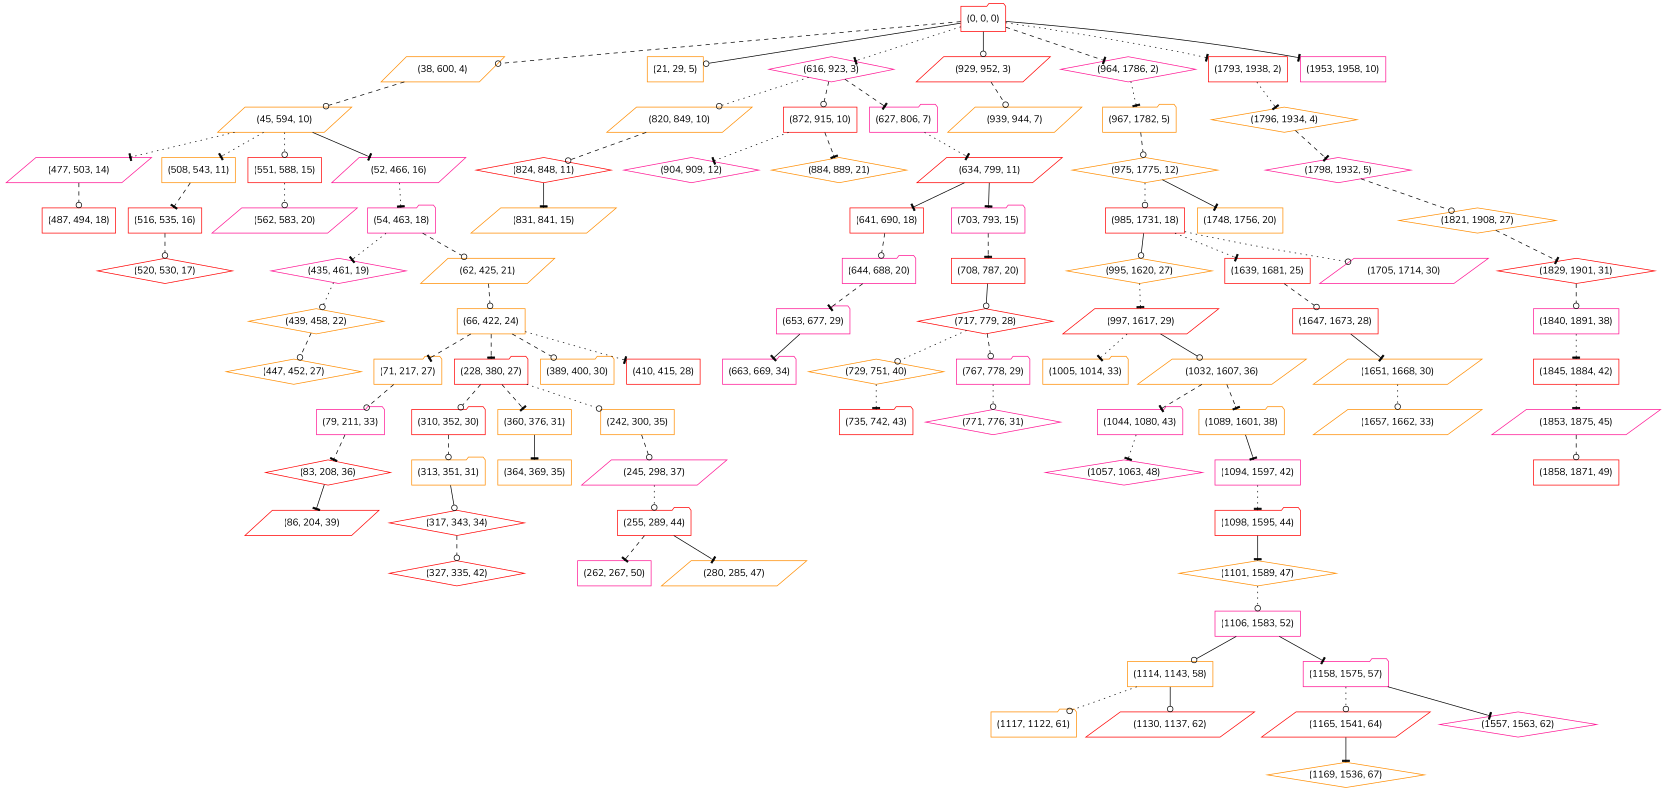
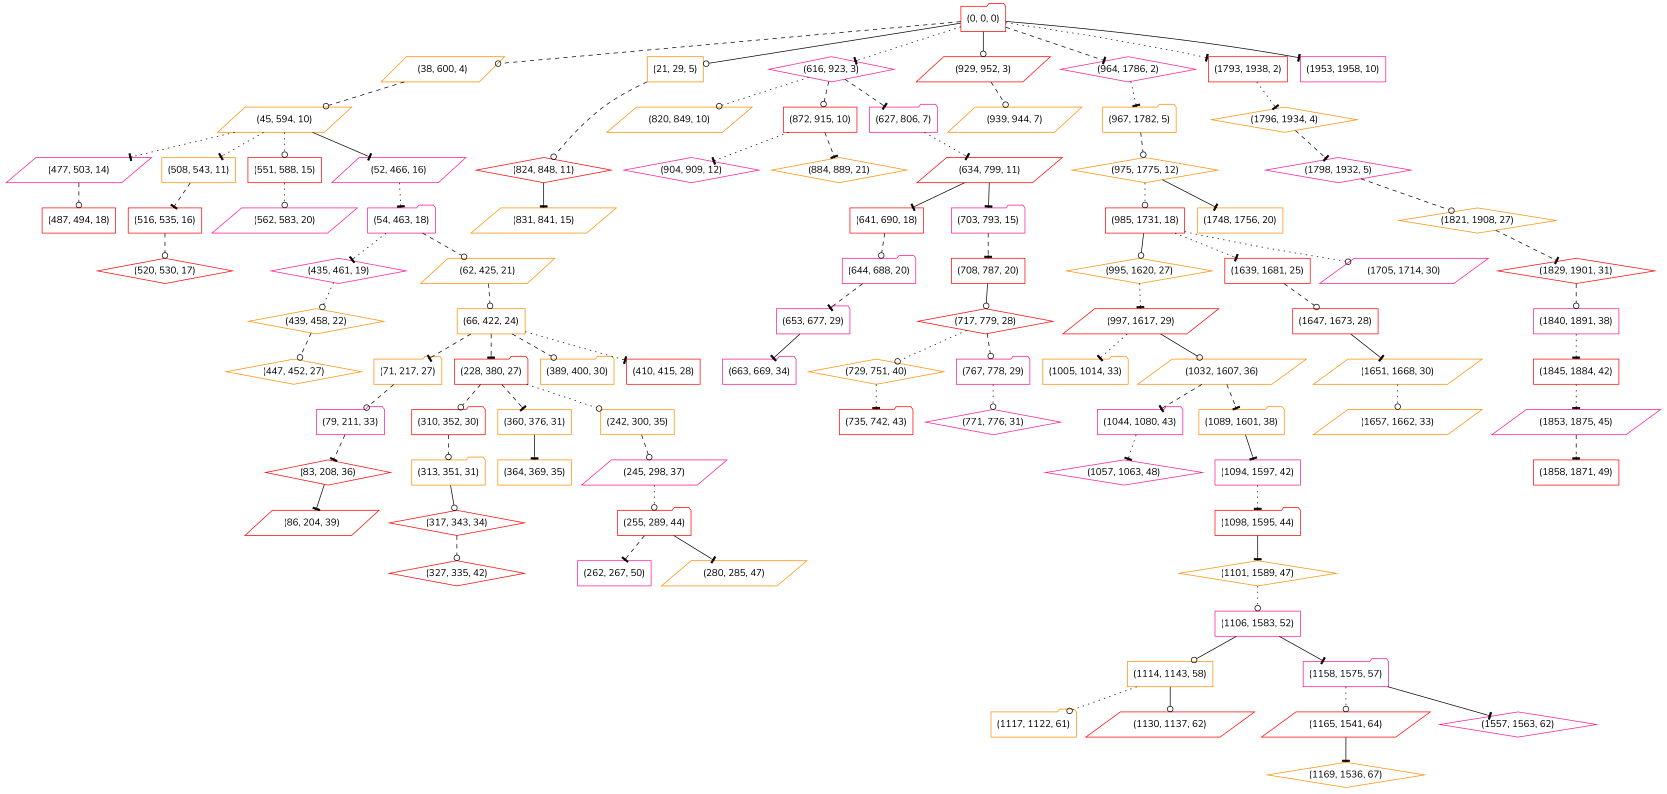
  digraph {
    fontname=Nunito
    node [color=darkorange fontname=Nunito shape=box]
    edge [arrowhead=tee fontname=Nunito style=dashed]
    "(0, 0, 0)" [color=red shape=folder]
    "(21, 29, 5)"
    "(38, 600, 4)" [shape=parallelogram]
    "(616, 923, 3)" [color=deeppink shape=diamond]
    "(929, 952, 3)" [color=red shape=parallelogram]
    "(964, 1786, 2)" [color=deeppink shape=diamond]
    "(1793, 1938, 2)" [color=red]
    "(1953, 1958, 10)" [color=deeppink]
    "(45, 594, 10)" [shape=parallelogram]
    "(627, 806, 7)" [color=deeppink shape=folder]
    "(820, 849, 10)" [shape=parallelogram]
    "(872, 915, 10)" [color=red]
    "(939, 944, 7)" [shape=parallelogram]
    "(967, 1782, 5)" [shape=folder]
    "(1796, 1934, 4)" [shape=diamond]
    "(52, 466, 16)" [color=deeppink shape=parallelogram]
    "(477, 503, 14)" [color=deeppink shape=parallelogram]
    "(508, 543, 11)"
    "(551, 588, 15)" [color=red]
    "(54, 463, 18)" [color=deeppink shape=folder]
    "(487, 494, 18)" [color=red]
    "(516, 535, 16)" [color=red]
    "(562, 583, 20)" [color=deeppink shape=parallelogram]
    "(62, 425, 21)" [shape=parallelogram]
    "(435, 461, 19)" [color=deeppink shape=diamond]
    "(66, 422, 24)"
    "(439, 458, 22)" [shape=diamond]
    "(71, 217, 27)" [shape=folder]
    "(228, 380, 27)" [color=red shape=folder]
    "(389, 400, 30)" [shape=folder]
    "(410, 415, 28)" [color=red]
    "(79, 211, 33)" [color=deeppink shape=folder]
    "(242, 300, 35)"
    "(310, 352, 30)" [color=red shape=folder]
    "(360, 376, 31)"
    "(83, 208, 36)" [color=red shape=diamond]
    "(86, 204, 39)" [color=red shape=parallelogram]
    "(245, 298, 37)" [color=deeppink shape=parallelogram]
    "(313, 351, 31)" [shape=folder]
    "(364, 369, 35)"
    "(255, 289, 44)" [color=red shape=folder]
    "(262, 267, 50)" [color=deeppink]
    "(280, 285, 47)" [shape=parallelogram]
    "(317, 343, 34)" [color=red shape=diamond]
    "(327, 335, 42)" [color=red shape=diamond]
    "(447, 452, 27)" [shape=diamond]
    "(520, 530, 17)" [color=red shape=diamond]
    "(634, 799, 11)" [color=red shape=parallelogram]
    "(824, 848, 11)" [color=red shape=diamond]
    "(884, 889, 21)" [shape=diamond]
    "(904, 909, 12)" [color=deeppink shape=diamond]
    "(641, 690, 18)" [color=red]
    "(703, 793, 15)" [color=deeppink shape=folder]
    "(644, 688, 20)" [color=deeppink shape=folder]
    "(708, 787, 20)" [color=red]
    "(653, 677, 29)" [color=deeppink shape=folder]
    "(663, 669, 34)" [color=deeppink shape=folder]
    "(717, 779, 28)" [color=red shape=diamond]
    "(729, 751, 40)" [shape=diamond]
    "(767, 778, 29)" [color=deeppink shape=folder]
    "(735, 742, 43)" [color=red shape=folder]
    "(771, 776, 31)" [color=deeppink shape=diamond]
    "(831, 841, 15)" [shape=parallelogram]
    "(975, 1775, 12)" [shape=diamond]
    "(985, 1731, 18)" [color=red]
    "(1748, 1756, 20)"
    "(995, 1620, 27)" [shape=diamond]
    "(1639, 1681, 25)" [color=red]
    "(1705, 1714, 30)" [color=deeppink shape=parallelogram]
    "(997, 1617, 29)" [color=red shape=parallelogram]
    "(1647, 1673, 28)" [color=red]
    "(1005, 1014, 33)" [shape=folder]
    "(1032, 1607, 36)" [shape=parallelogram]
    "(1044, 1080, 43)" [color=deeppink shape=folder]
    "(1089, 1601, 38)" [shape=folder]
    "(1057, 1063, 48)" [color=deeppink shape=diamond]
    "(1094, 1597, 42)" [color=deeppink]
    "(1098, 1595, 44)" [color=red shape=folder]
    "(1101, 1589, 47)" [shape=diamond]
    "(1106, 1583, 52)" [color=deeppink]
    "(1114, 1143, 58)"
    "(1158, 1575, 57)" [color=deeppink shape=folder]
    "(1117, 1122, 61)" [shape=folder]
    "(1130, 1137, 62)" [color=red shape=parallelogram]
    "(1165, 1541, 64)" [color=red shape=parallelogram]
    "(1557, 1563, 62)" [color=deeppink shape=diamond]
    "(1169, 1536, 67)" [shape=diamond]
    "(1651, 1668, 30)" [shape=parallelogram]
    "(1657, 1662, 33)" [shape=parallelogram]
    "(1798, 1932, 5)" [color=deeppink shape=diamond]
    "(1821, 1908, 27)" [shape=diamond]
    "(1829, 1901, 31)" [color=red shape=diamond]
    "(1840, 1891, 38)" [color=deeppink]
    "(1845, 1884, 42)" [color=red]
    "(1853, 1875, 45)" [color=deeppink shape=parallelogram]
    "(1858, 1871, 49)" [color=red]
    "(0, 0, 0)" -> "(21, 29, 5)" [arrowhead=odot style=solid]
    "(0, 0, 0)" -> "(38, 600, 4)" [arrowhead=odot]
    "(0, 0, 0)" -> "(616, 923, 3)" [style=dotted]
    "(0, 0, 0)" -> "(929, 952, 3)" [arrowhead=odot style=solid]
    "(0, 0, 0)" -> "(964, 1786, 2)"
    "(0, 0, 0)" -> "(1793, 1938, 2)" [style=dotted]
    "(0, 0, 0)" -> "(1953, 1958, 10)" [style=solid]
    "(38, 600, 4)" -> "(45, 594, 10)" [arrowhead=odot]
    "(616, 923, 3)" -> "(627, 806, 7)"
    "(616, 923, 3)" -> "(820, 849, 10)" [arrowhead=odot style=dotted]
    "(616, 923, 3)" -> "(872, 915, 10)" [arrowhead=odot]
    "(929, 952, 3)" -> "(939, 944, 7)" [arrowhead=odot]
    "(964, 1786, 2)" -> "(967, 1782, 5)" [style=dotted]
    "(1793, 1938, 2)" -> "(1796, 1934, 4)" [style=dotted]
    "(45, 594, 10)" -> "(52, 466, 16)" [style=solid]
    "(45, 594, 10)" -> "(477, 503, 14)" [style=dotted]
    "(45, 594, 10)" -> "(508, 543, 11)" [style=dotted]
    "(45, 594, 10)" -> "(551, 588, 15)" [arrowhead=odot style=dotted]
    "(627, 806, 7)" -> "(634, 799, 11)" [style=dotted]
-   "(820, 849, 10)" -> "(824, 848, 11)" [arrowhead=odot]
+   "(21, 29, 5)" -> "(824, 848, 11)" [arrowhead=odot]
    "(872, 915, 10)" -> "(884, 889, 21)"
    "(872, 915, 10)" -> "(904, 909, 12)" [style=dotted]
    "(967, 1782, 5)" -> "(975, 1775, 12)" [arrowhead=odot]
    "(1796, 1934, 4)" -> "(1798, 1932, 5)"
    "(52, 466, 16)" -> "(54, 463, 18)" [style=dotted]
    "(477, 503, 14)" -> "(487, 494, 18)" [arrowhead=odot]
    "(508, 543, 11)" -> "(516, 535, 16)"
    "(551, 588, 15)" -> "(562, 583, 20)" [arrowhead=odot style=dotted]
    "(54, 463, 18)" -> "(62, 425, 21)" [arrowhead=odot]
    "(54, 463, 18)" -> "(435, 461, 19)" [style=dotted]
    "(516, 535, 16)" -> "(520, 530, 17)" [arrowhead=odot]
    "(62, 425, 21)" -> "(66, 422, 24)" [arrowhead=odot]
    "(435, 461, 19)" -> "(439, 458, 22)" [arrowhead=odot style=dotted]
    "(66, 422, 24)" -> "(71, 217, 27)"
    "(66, 422, 24)" -> "(228, 380, 27)"
    "(66, 422, 24)" -> "(389, 400, 30)" [arrowhead=odot]
    "(66, 422, 24)" -> "(410, 415, 28)" [style=dotted]
    "(439, 458, 22)" -> "(447, 452, 27)" [arrowhead=odot]
    "(71, 217, 27)" -> "(79, 211, 33)" [arrowhead=odot]
    "(228, 380, 27)" -> "(242, 300, 35)" [arrowhead=odot style=dotted]
    "(228, 380, 27)" -> "(310, 352, 30)" [arrowhead=odot]
    "(228, 380, 27)" -> "(360, 376, 31)"
    "(79, 211, 33)" -> "(83, 208, 36)"
    "(242, 300, 35)" -> "(245, 298, 37)" [arrowhead=odot]
    "(310, 352, 30)" -> "(313, 351, 31)" [arrowhead=odot]
    "(360, 376, 31)" -> "(364, 369, 35)" [style=solid]
    "(83, 208, 36)" -> "(86, 204, 39)" [style=solid]
    "(245, 298, 37)" -> "(255, 289, 44)" [arrowhead=odot style=dotted]
    "(313, 351, 31)" -> "(317, 343, 34)" [arrowhead=odot style=solid]
    "(255, 289, 44)" -> "(262, 267, 50)"
    "(255, 289, 44)" -> "(280, 285, 47)" [style=solid]
    "(317, 343, 34)" -> "(327, 335, 42)" [arrowhead=odot]
    "(634, 799, 11)" -> "(641, 690, 18)" [style=solid]
    "(634, 799, 11)" -> "(703, 793, 15)" [style=solid]
    "(824, 848, 11)" -> "(831, 841, 15)" [style=solid]
    "(641, 690, 18)" -> "(644, 688, 20)" [arrowhead=odot]
    "(703, 793, 15)" -> "(708, 787, 20)"
    "(644, 688, 20)" -> "(653, 677, 29)"
    "(708, 787, 20)" -> "(717, 779, 28)" [arrowhead=odot style=solid]
    "(653, 677, 29)" -> "(663, 669, 34)" [style=solid]
    "(717, 779, 28)" -> "(729, 751, 40)" [arrowhead=odot style=dotted]
    "(717, 779, 28)" -> "(767, 778, 29)" [arrowhead=odot]
    "(729, 751, 40)" -> "(735, 742, 43)" [style=dotted]
    "(767, 778, 29)" -> "(771, 776, 31)" [arrowhead=odot style=dotted]
    "(975, 1775, 12)" -> "(985, 1731, 18)" [arrowhead=odot style=dotted]
    "(975, 1775, 12)" -> "(1748, 1756, 20)" [style=solid]
    "(985, 1731, 18)" -> "(995, 1620, 27)" [arrowhead=odot style=solid]
    "(985, 1731, 18)" -> "(1639, 1681, 25)" [style=dotted]
    "(985, 1731, 18)" -> "(1705, 1714, 30)" [arrowhead=odot style=dotted]
    "(995, 1620, 27)" -> "(997, 1617, 29)" [style=dotted]
    "(1639, 1681, 25)" -> "(1647, 1673, 28)" [arrowhead=odot]
    "(997, 1617, 29)" -> "(1005, 1014, 33)" [style=dotted]
    "(997, 1617, 29)" -> "(1032, 1607, 36)" [arrowhead=odot style=solid]
    "(1647, 1673, 28)" -> "(1651, 1668, 30)" [style=solid]
    "(1032, 1607, 36)" -> "(1044, 1080, 43)"
    "(1032, 1607, 36)" -> "(1089, 1601, 38)"
    "(1044, 1080, 43)" -> "(1057, 1063, 48)" [style=dotted]
    "(1089, 1601, 38)" -> "(1094, 1597, 42)" [style=solid]
    "(1094, 1597, 42)" -> "(1098, 1595, 44)" [style=dotted]
    "(1098, 1595, 44)" -> "(1101, 1589, 47)" [style=solid]
    "(1101, 1589, 47)" -> "(1106, 1583, 52)" [arrowhead=odot style=dotted]
    "(1106, 1583, 52)" -> "(1114, 1143, 58)" [arrowhead=odot style=solid]
    "(1106, 1583, 52)" -> "(1158, 1575, 57)" [style=solid]
    "(1114, 1143, 58)" -> "(1117, 1122, 61)" [arrowhead=odot style=dotted]
    "(1114, 1143, 58)" -> "(1130, 1137, 62)" [arrowhead=odot style=solid]
    "(1158, 1575, 57)" -> "(1165, 1541, 64)" [arrowhead=odot style=dotted]
    "(1158, 1575, 57)" -> "(1557, 1563, 62)" [style=solid]
    "(1165, 1541, 64)" -> "(1169, 1536, 67)" [style=solid]
    "(1651, 1668, 30)" -> "(1657, 1662, 33)" [arrowhead=odot style=dotted]
    "(1798, 1932, 5)" -> "(1821, 1908, 27)" [arrowhead=odot]
    "(1821, 1908, 27)" -> "(1829, 1901, 31)"
    "(1829, 1901, 31)" -> "(1840, 1891, 38)" [arrowhead=odot]
    "(1840, 1891, 38)" -> "(1845, 1884, 42)" [style=dotted]
    "(1845, 1884, 42)" -> "(1853, 1875, 45)" [style=dotted]
-   "(1853, 1875, 45)" -> "(1858, 1871, 49)" [arrowhead=odot]
+   "(1853, 1875, 45)" -> "(1858, 1871, 49)"
  }
